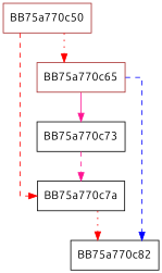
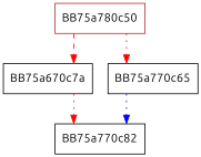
  digraph {
    fontname=Ubuntu
    splines=ortho
    node [color=black fontname=Ubuntu shape=box]
    edge [color=red fontname=Ubuntu style=dotted]
-   BB75a770c50 [color=brown]
-   BB75a770c7a
-   BB75a770c65 [color=brown]
+   BB75a770c50 [color=brown label=BB75a780c50]
+   BB75a770c7a [label=BB75a670c7a]
+   BB75a770c65
    BB75a770c82
-   BB75a770c73
    BB75a770c50 -> BB75a770c7a [style=dashed]
    BB75a770c50 -> BB75a770c65
    BB75a770c7a -> BB75a770c82
-   BB75a770c65 -> BB75a770c82 [color=blue style=dashed]
-   BB75a770c65 -> BB75a770c73 [color=deeppink style=solid]
-   BB75a770c73 -> BB75a770c7a [color=deeppink style=dashed]
+   BB75a770c65 -> BB75a770c82 [color=blue]
  }
